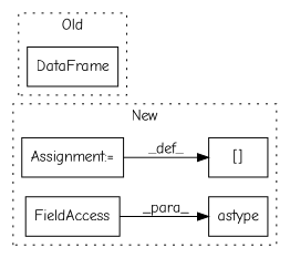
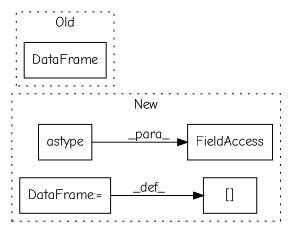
  digraph {
    fontname="Comic Neue"
    rankdir=LR
    node [a=32 fontname="Comic Neue" shape=box]
    edge [fontname="Comic Neue"]
    n1 [l="7,1" label=astype s="16629,16646"]
-   n2 [a=7 l=1 label="Assignment:=" s=16621]
+   n2 [a=7 l=1 label="DataFrame:=" s=16621]
    n3 [a=22 l=10 label=FieldAccess s=16636]
    n4 [a=2 l="8,1" label="[]" s="16606,16620"]
    n5 [l="10,1" label=DataFrame s="16450,16500"]
    subgraph cluster_1 {
      label=New
      style=dotted
      n1
      n2
      n3
      n4
    }
    subgraph cluster_2 {
      label=Old
      style=dotted
      n5
    }
    n2 -> n4 [label=_def_]
-   n3 -> n1 [label=_para_]
+   n1 -> n3 [label=_para_]
  }
